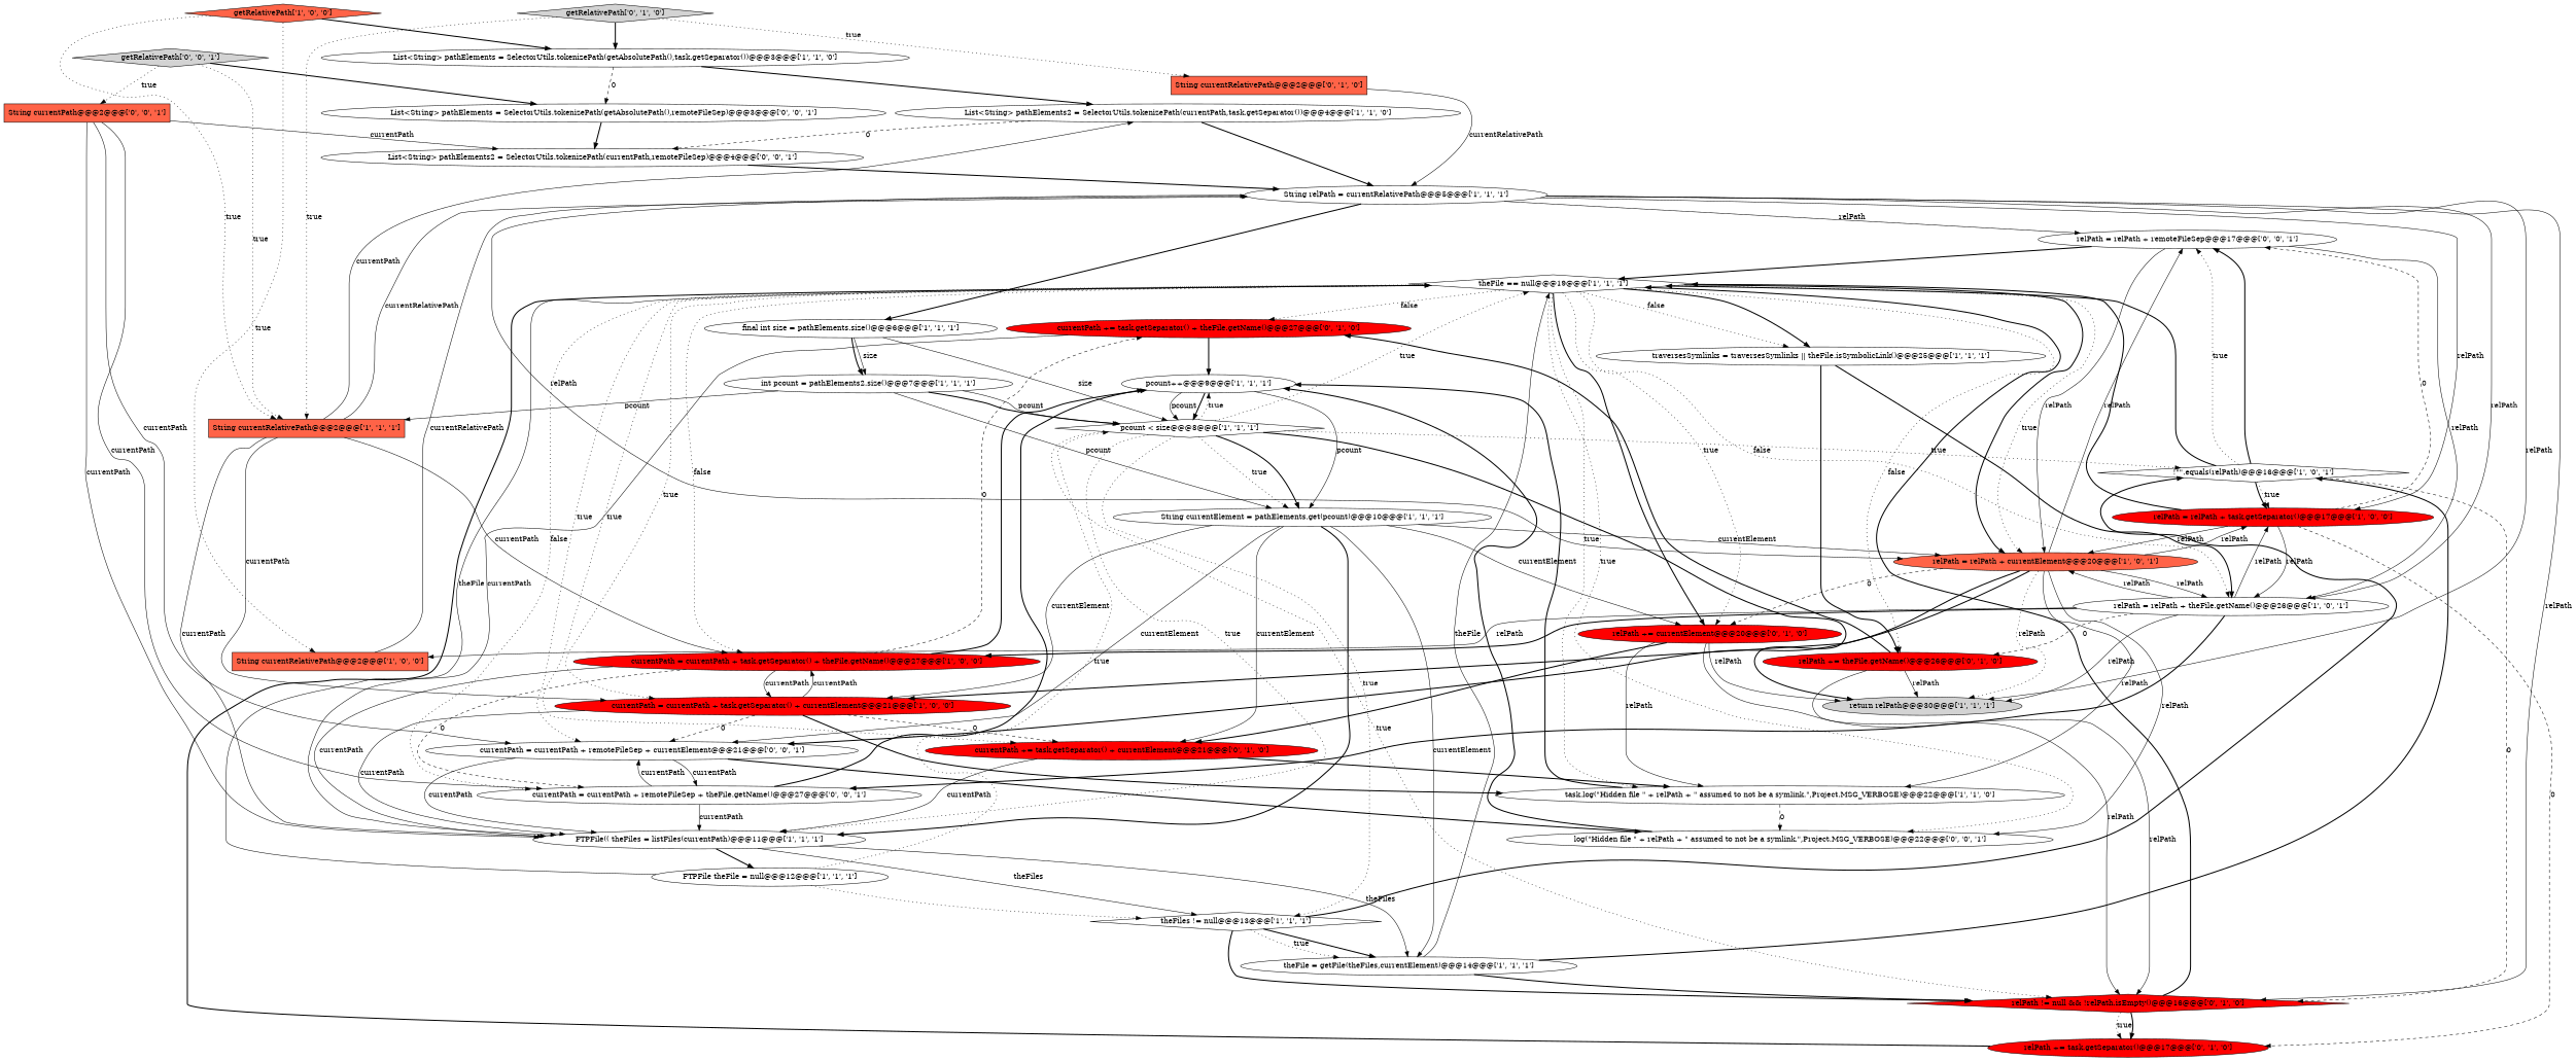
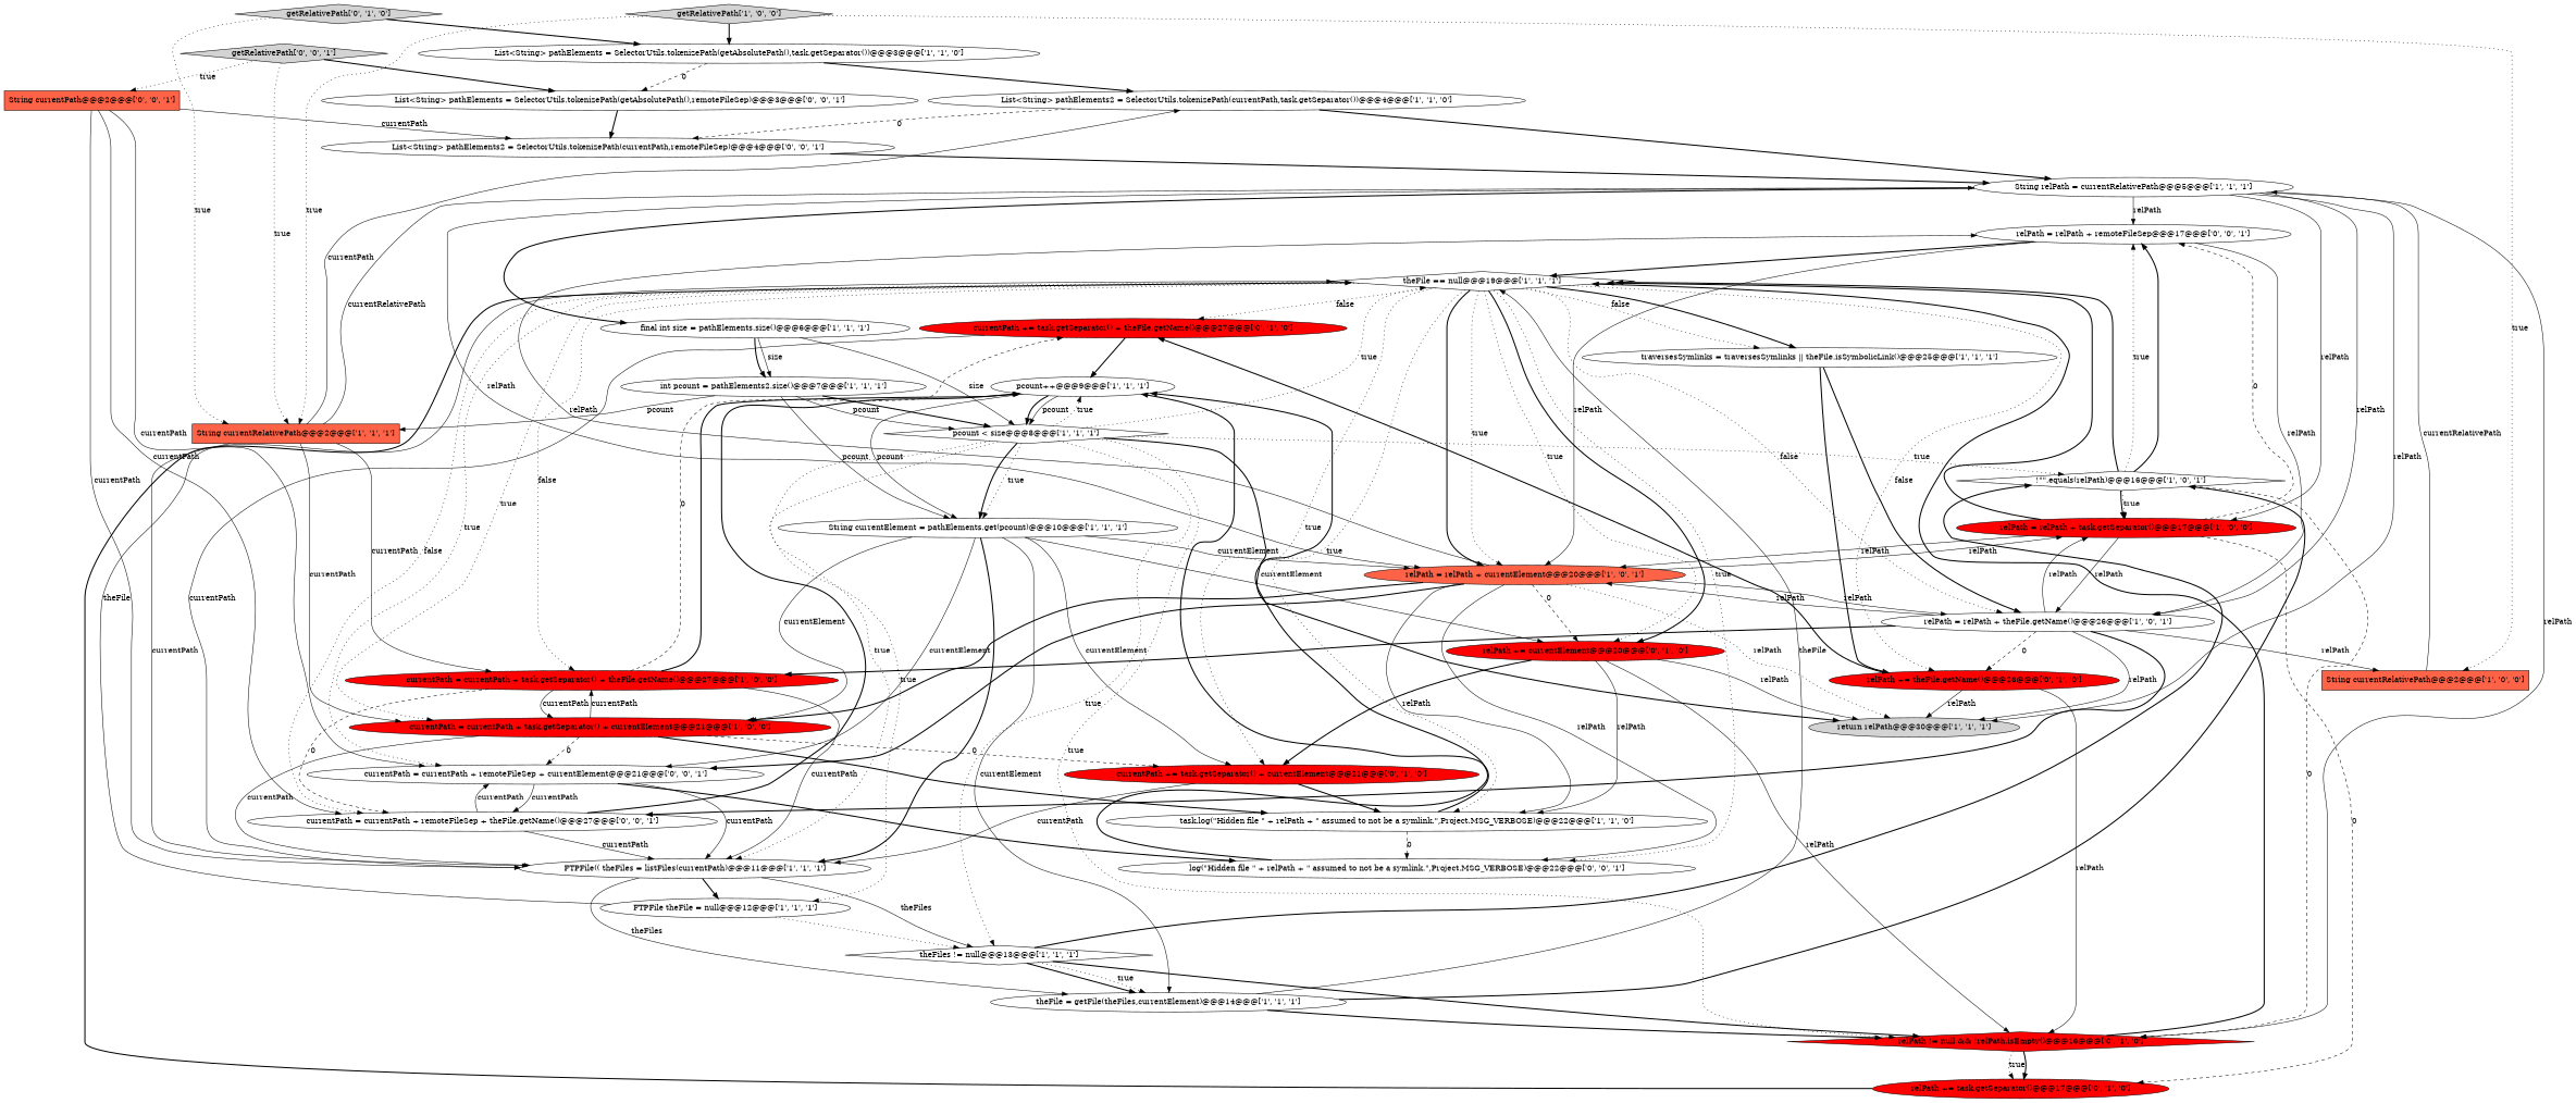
  digraph {
    node [fillcolor=white shape=ellipse style=filled]
    edge [style=solid]
    n1 [label="List<String> pathElements = SelectorUtils.tokenizePath(getAbsolutePath(),task.getSeparator())@@@3@@@['1', '1', '0']"]
    n2 [label="List<String> pathElements2 = SelectorUtils.tokenizePath(currentPath,task.getSeparator())@@@4@@@['1', '1', '0']"]
    n3 [label="List<String> pathElements = SelectorUtils.tokenizePath(getAbsolutePath(),remoteFileSep)@@@3@@@['0', '0', '1']"]
    n4 [label="List<String> pathElements2 = SelectorUtils.tokenizePath(currentPath,remoteFileSep)@@@4@@@['0', '0', '1']"]
    n5 [label="String relPath = currentRelativePath@@@5@@@['1', '1', '1']"]
    n6 [label="!\"\".equals(relPath)@@@16@@@['1', '0', '1']" shape=diamond]
    n7 [label="theFile == null@@@19@@@['1', '1', '1']" shape=diamond]
    n8 [label="relPath = relPath + remoteFileSep@@@17@@@['0', '0', '1']"]
    n9 [fillcolor=red label="relPath != null && !relPath.isEmpty()@@@16@@@['0', '1', '0']" shape=diamond]
    n10 [fillcolor=red label="relPath = relPath + task.getSeparator()@@@17@@@['1', '0', '0']"]
    n11 [fillcolor=red label="currentPath += task.getSeparator() + theFile.getName()@@@27@@@['0', '1', '0']"]
    n12 [label="task.log(\"Hidden file \" + relPath + \" assumed to not be a symlink.\",Project.MSG_VERBOSE)@@@22@@@['1', '1', '0']"]
    n13 [label="log(\"Hidden file \" + relPath + \" assumed to not be a symlink.\",Project.MSG_VERBOSE)@@@22@@@['0', '0', '1']"]
    n14 [fillcolor=red label="currentPath += task.getSeparator() + currentElement@@@21@@@['0', '1', '0']"]
    n15 [fillcolor=red label="relPath += theFile.getName()@@@26@@@['0', '1', '0']"]
    n16 [fillcolor=red label="relPath += currentElement@@@20@@@['0', '1', '0']"]
    n17 [label="relPath = relPath + theFile.getName()@@@26@@@['1', '0', '1']"]
    n18 [fillcolor=tomato label="relPath = relPath + currentElement@@@20@@@['1', '0', '1']"]
    n19 [fillcolor=red label="currentPath = currentPath + task.getSeparator() + currentElement@@@21@@@['1', '0', '0']"]
    n20 [label="currentPath = currentPath + remoteFileSep + currentElement@@@21@@@['0', '0', '1']"]
    n21 [label="traversesSymlinks = traversesSymlinks || theFile.isSymbolicLink()@@@25@@@['1', '1', '1']"]
    n22 [label="currentPath = currentPath + remoteFileSep + theFile.getName()@@@27@@@['0', '0', '1']"]
    n23 [fillcolor=red label="currentPath = currentPath + task.getSeparator() + theFile.getName()@@@27@@@['1', '0', '0']"]
    n24 [fillcolor=red label="relPath += task.getSeparator()@@@17@@@['0', '1', '0']"]
    n25 [label="pcount < size@@@8@@@['1', '1', '1']" shape=diamond]
    n26 [label="pcount++@@@9@@@['1', '1', '1']"]
    n27 [label="FTPFile(( theFiles = listFiles(currentPath)@@@11@@@['1', '1', '1']"]
    n28 [fillcolor=lightgray label="return relPath@@@30@@@['1', '1', '1']"]
    n29 [label="String currentElement = pathElements.get(pcount)@@@10@@@['1', '1', '1']"]
    n30 [label="theFiles != null@@@13@@@['1', '1', '1']" shape=diamond]
    n31 [label="FTPFile theFile = null@@@12@@@['1', '1', '1']"]
    n32 [label="theFile = getFile(theFiles,currentElement)@@@14@@@['1', '1', '1']"]
    n33 [fillcolor=lightgray label="getRelativePath['0', '1', '0']" shape=diamond]
    n34 [fillcolor=tomato label="String currentRelativePath@@@2@@@['1', '1', '1']" shape=box]
-   n35 [fillcolor=tomato label="String currentRelativePath@@@2@@@['0', '1', '0']" shape=box]
    n36 [label="final int size = pathElements.size()@@@6@@@['1', '1', '1']"]
    n37 [fillcolor=tomato label="String currentRelativePath@@@2@@@['1', '0', '0']" shape=box]
    n38 [fillcolor=tomato label="String currentPath@@@2@@@['0', '0', '1']" shape=box]
    n39 [label="int pcount = pathElements2.size()@@@7@@@['1', '1', '1']"]
-   n40 [fillcolor=tomato label="getRelativePath['1', '0', '0']" shape=diamond]
+   n40 [fillcolor=lightgray label="getRelativePath['1', '0', '0']" shape=diamond]
    n41 [fillcolor=lightgray label="getRelativePath['0', '0', '1']" shape=diamond]
    n1 -> n2 [style=bold]
    n1 -> n3 [label=0 style=dashed]
    n2 -> n4 [label=0 style=dashed]
    n2 -> n5 [style=bold]
    n3 -> n4 [style=bold]
    n4 -> n5 [style=bold]
    n5 -> n8 [label=relPath]
    n5 -> n9 [label=relPath]
    n5 -> n10 [label=relPath]
    n5 -> n17 [label=relPath]
    n5 -> n18 [label=relPath]
    n5 -> n28 [label=relPath]
    n5 -> n36 [style=bold]
    n6 -> n7 [style=bold]
    n6 -> n8 [label=true style=dotted]
    n6 -> n8 [style=bold]
    n6 -> n9 [label=0 style=dashed]
    n6 -> n10 [label=true style=dotted]
    n6 -> n10 [style=bold]
    n7 -> n11 [label=false style=dotted]
    n7 -> n12 [label=true style=dotted]
    n7 -> n13 [label=true style=dotted]
    n7 -> n14 [label=true style=dotted]
    n7 -> n15 [label=false style=dotted]
    n7 -> n16 [label=true style=dotted]
    n7 -> n16 [style=bold]
    n7 -> n17 [label=false style=dotted]
    n7 -> n18 [style=bold]
    n7 -> n18 [label=true style=dotted]
    n7 -> n19 [label=true style=dotted]
    n7 -> n20 [label=true style=dotted]
    n7 -> n21 [style=bold]
    n7 -> n21 [label=false style=dotted]
    n7 -> n22 [label=false style=dotted]
    n7 -> n23 [label=false style=dotted]
    n8 -> n7 [style=bold]
    n8 -> n17 [label=relPath]
    n8 -> n18 [label=relPath]
    n9 -> n7 [style=bold]
    n9 -> n24 [label=true style=dotted]
    n9 -> n24 [style=bold]
    n10 -> n7 [style=bold]
    n10 -> n8 [label=0 style=dashed]
    n10 -> n17 [label=relPath]
    n10 -> n18 [label=relPath]
    n10 -> n24 [label=0 style=dashed]
    n11 -> n26 [style=bold]
    n11 -> n27 [label=currentPath]
    n12 -> n13 [label=0 style=dashed]
    n12 -> n26 [style=bold]
    n13 -> n26 [style=bold]
    n14 -> n12 [style=bold]
    n14 -> n27 [label=currentPath]
    n15 -> n9 [label=relPath]
    n15 -> n11 [style=bold]
    n15 -> n28 [label=relPath]
    n16 -> n9 [label=relPath]
    n16 -> n12 [label=relPath]
    n16 -> n14 [style=bold]
    n16 -> n28 [label=relPath]
    n17 -> n10 [label=relPath]
    n17 -> n15 [label=0 style=dashed]
    n17 -> n18 [label=relPath]
    n17 -> n22 [style=bold]
    n17 -> n23 [style=bold]
    n17 -> n28 [label=relPath]
    n17 -> n37 [label=relPath]
    n18 -> n8 [label=relPath]
    n18 -> n10 [label=relPath]
    n18 -> n12 [label=relPath]
    n18 -> n13 [label=relPath]
    n18 -> n16 [label=0 style=dashed]
    n18 -> n17 [label=relPath]
    n18 -> n19 [style=bold]
    n18 -> n20 [style=bold]
    n18 -> n28 [label=relPath style=dotted]
    n19 -> n12 [style=bold]
    n19 -> n14 [label=0 style=dashed]
    n19 -> n20 [label=0 style=dashed]
    n19 -> n23 [label=currentPath]
    n19 -> n27 [label=currentPath]
    n20 -> n13 [style=bold]
    n20 -> n22 [label=currentPath]
    n20 -> n27 [label=currentPath]
    n21 -> n15 [style=bold]
    n21 -> n17 [style=bold]
    n22 -> n20 [label=currentPath]
    n22 -> n26 [style=bold]
    n22 -> n27 [label=currentPath]
    n23 -> n11 [label=0 style=dashed]
    n23 -> n19 [label=currentPath]
    n23 -> n22 [label=0 style=dashed]
    n23 -> n26 [style=bold]
    n23 -> n27 [label=currentPath]
    n24 -> n7 [style=bold]
    n25 -> n6 [label=true style=dotted]
    n25 -> n7 [label=true style=dotted]
    n25 -> n9 [label=true style=dotted]
    n25 -> n26 [label=true style=dotted]
    n25 -> n27 [label=true style=dotted]
    n25 -> n28 [style=bold]
    n25 -> n29 [label=true style=dotted]
    n25 -> n29 [style=bold]
    n25 -> n30 [label=true style=dotted]
-   n31 -> n25 [label=true style=dotted]
+   n25 -> n31 [label=true style=dotted]
    n26 -> n25 [style=bold]
    n26 -> n25 [label=pcount]
    n26 -> n29 [label=pcount]
    n27 -> n30 [label=theFiles]
    n27 -> n31 [style=bold]
    n27 -> n32 [label=theFiles]
    n29 -> n14 [label=currentElement]
    n29 -> n16 [label=currentElement]
    n29 -> n18 [label=currentElement]
    n29 -> n19 [label=currentElement]
    n29 -> n20 [label=currentElement]
    n29 -> n27 [style=bold]
    n29 -> n32 [label=currentElement]
    n30 -> n6 [style=bold]
    n30 -> n9 [style=bold]
    n30 -> n32 [style=bold]
    n30 -> n32 [label=true style=dotted]
    n31 -> n7 [label=theFile]
    n31 -> n30 [style=dotted]
    n32 -> n6 [style=bold]
    n32 -> n7 [label=theFile]
    n32 -> n9 [style=bold]
    n33 -> n1 [style=bold]
    n33 -> n34 [label=true style=dotted]
-   n33 -> n35 [label=true style=dotted]
    n34 -> n2 [label=currentPath]
    n34 -> n5 [label=currentRelativePath]
    n34 -> n19 [label=currentPath]
    n34 -> n23 [label=currentPath]
    n34 -> n27 [label=currentPath]
-   n35 -> n5 [label=currentRelativePath]
    n36 -> n25 [label=size]
    n36 -> n39 [label=size]
    n36 -> n39 [style=bold]
    n37 -> n5 [label=currentRelativePath]
    n38 -> n4 [label=currentPath]
    n38 -> n20 [label=currentPath]
    n38 -> n22 [label=currentPath]
    n38 -> n27 [label=currentPath]
    n39 -> n25 [label=pcount]
    n39 -> n25 [style=bold]
    n39 -> n29 [label=pcount]
    n39 -> n34 [label=pcount]
    n40 -> n1 [style=bold]
    n40 -> n34 [label=true style=dotted]
    n40 -> n37 [label=true style=dotted]
    n41 -> n3 [style=bold]
    n41 -> n34 [label=true style=dotted]
    n41 -> n38 [label=true style=dotted]
  }
